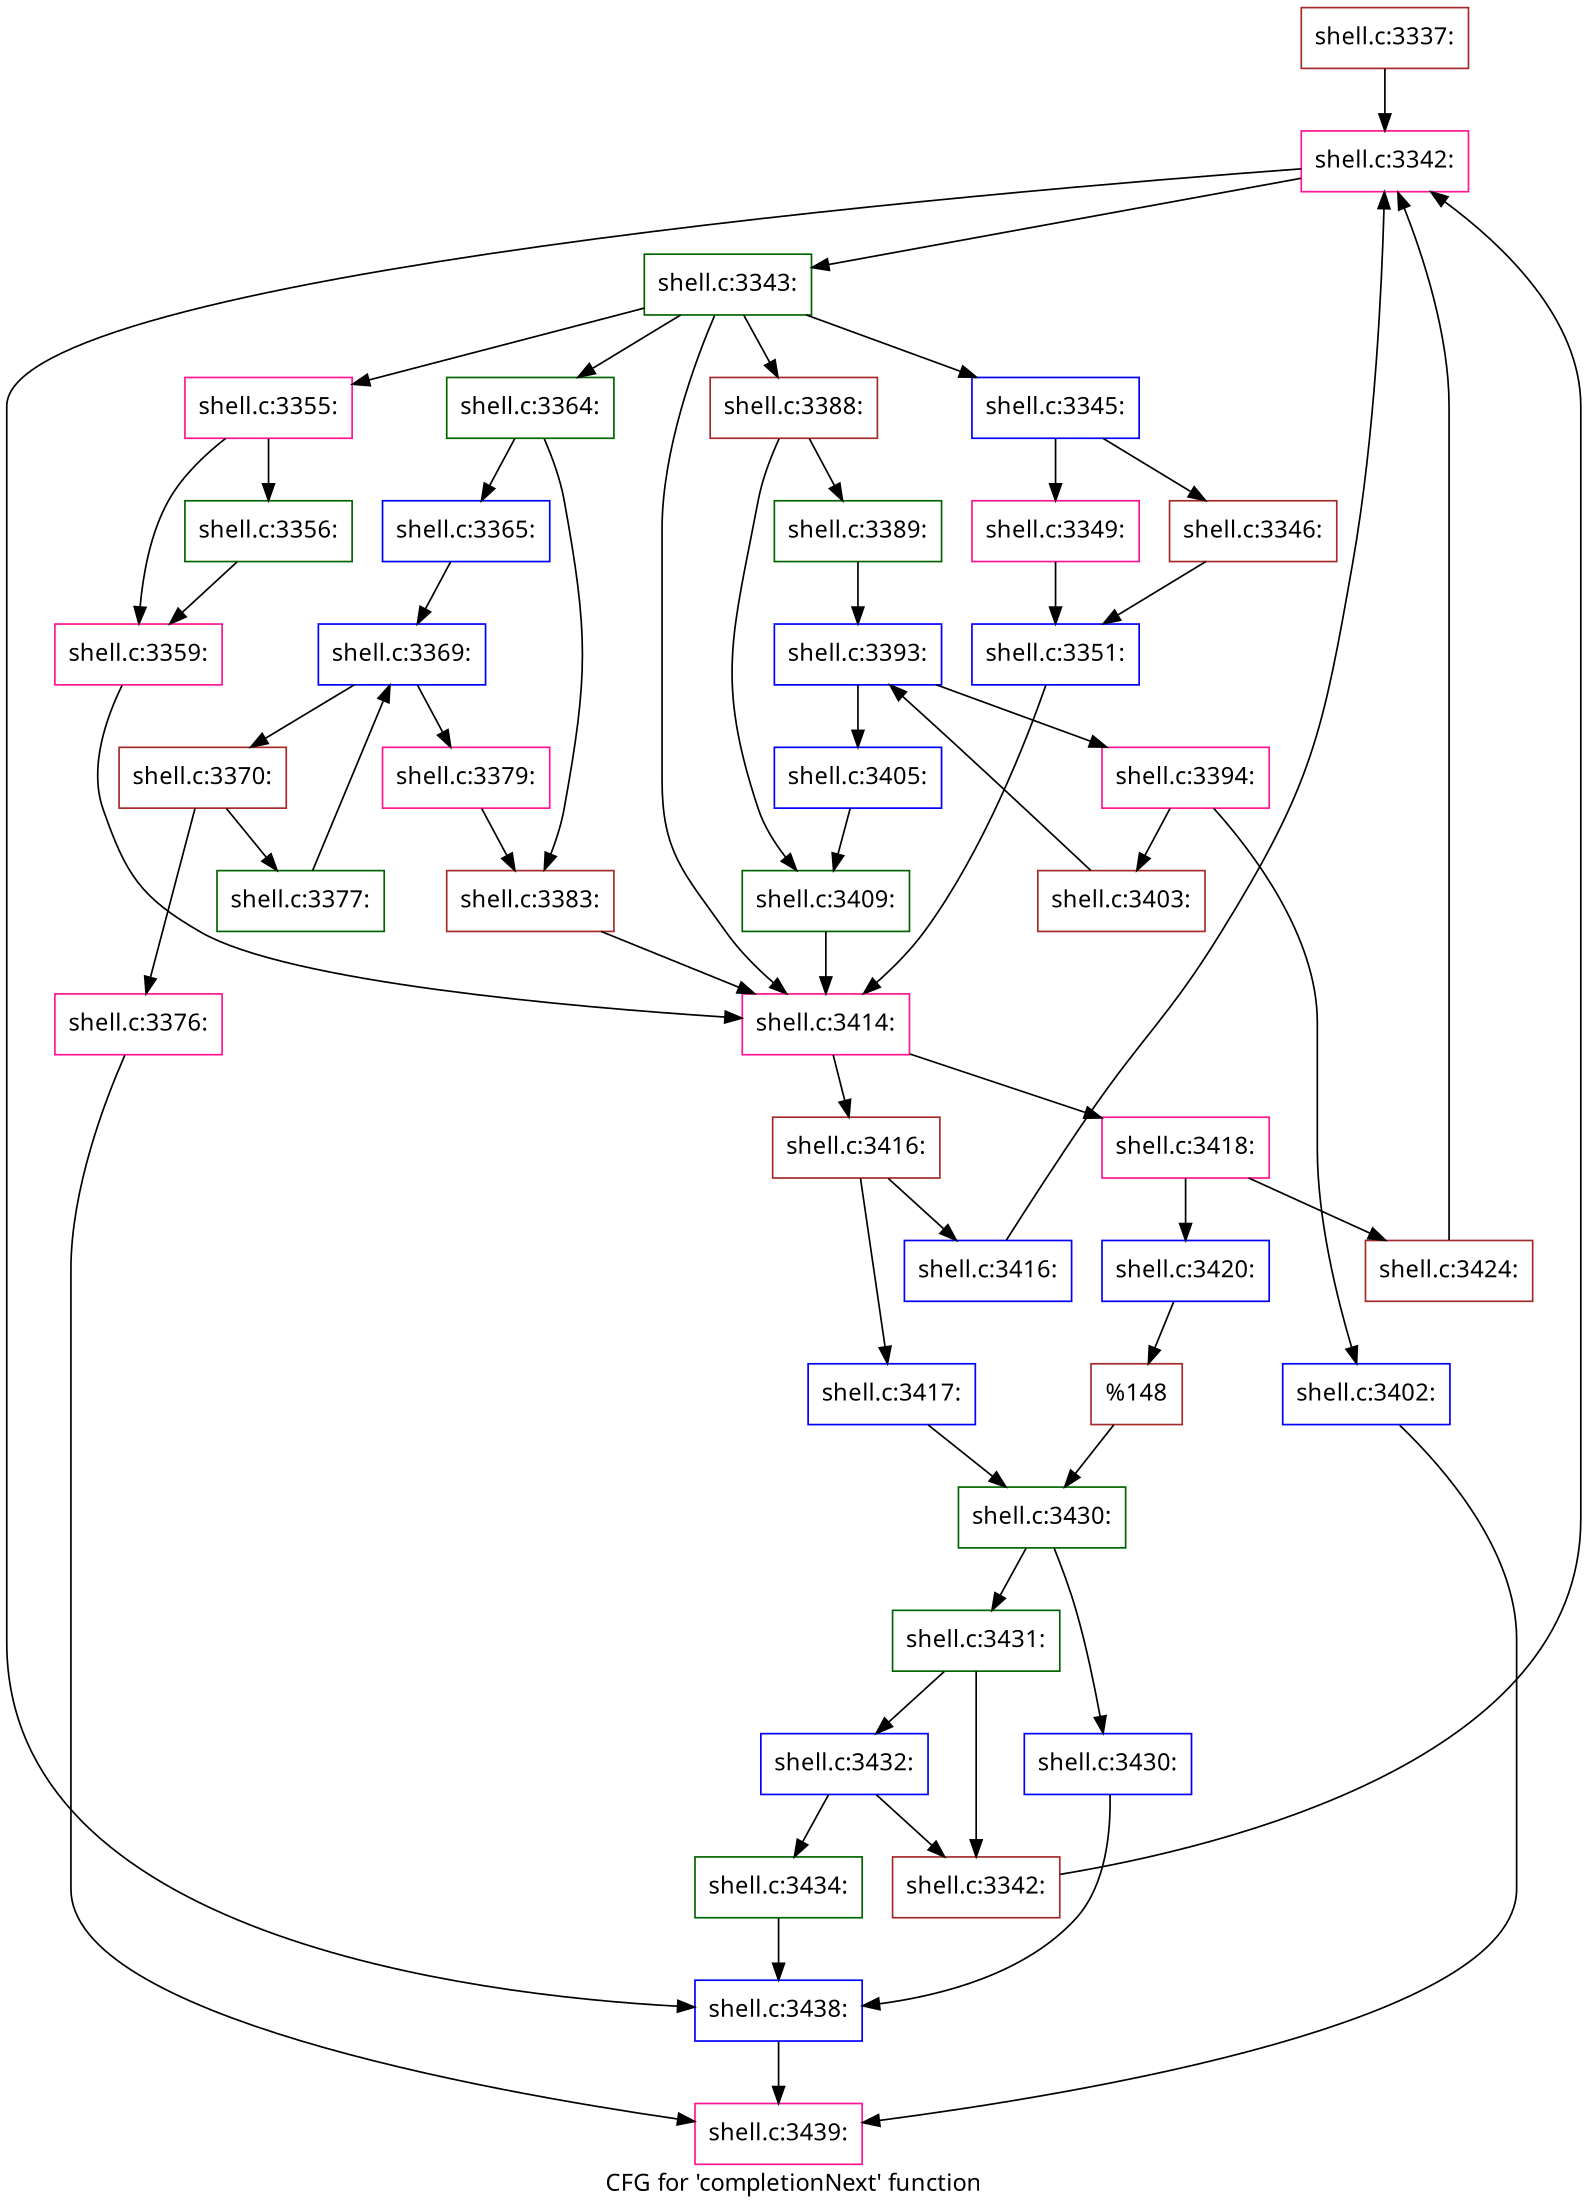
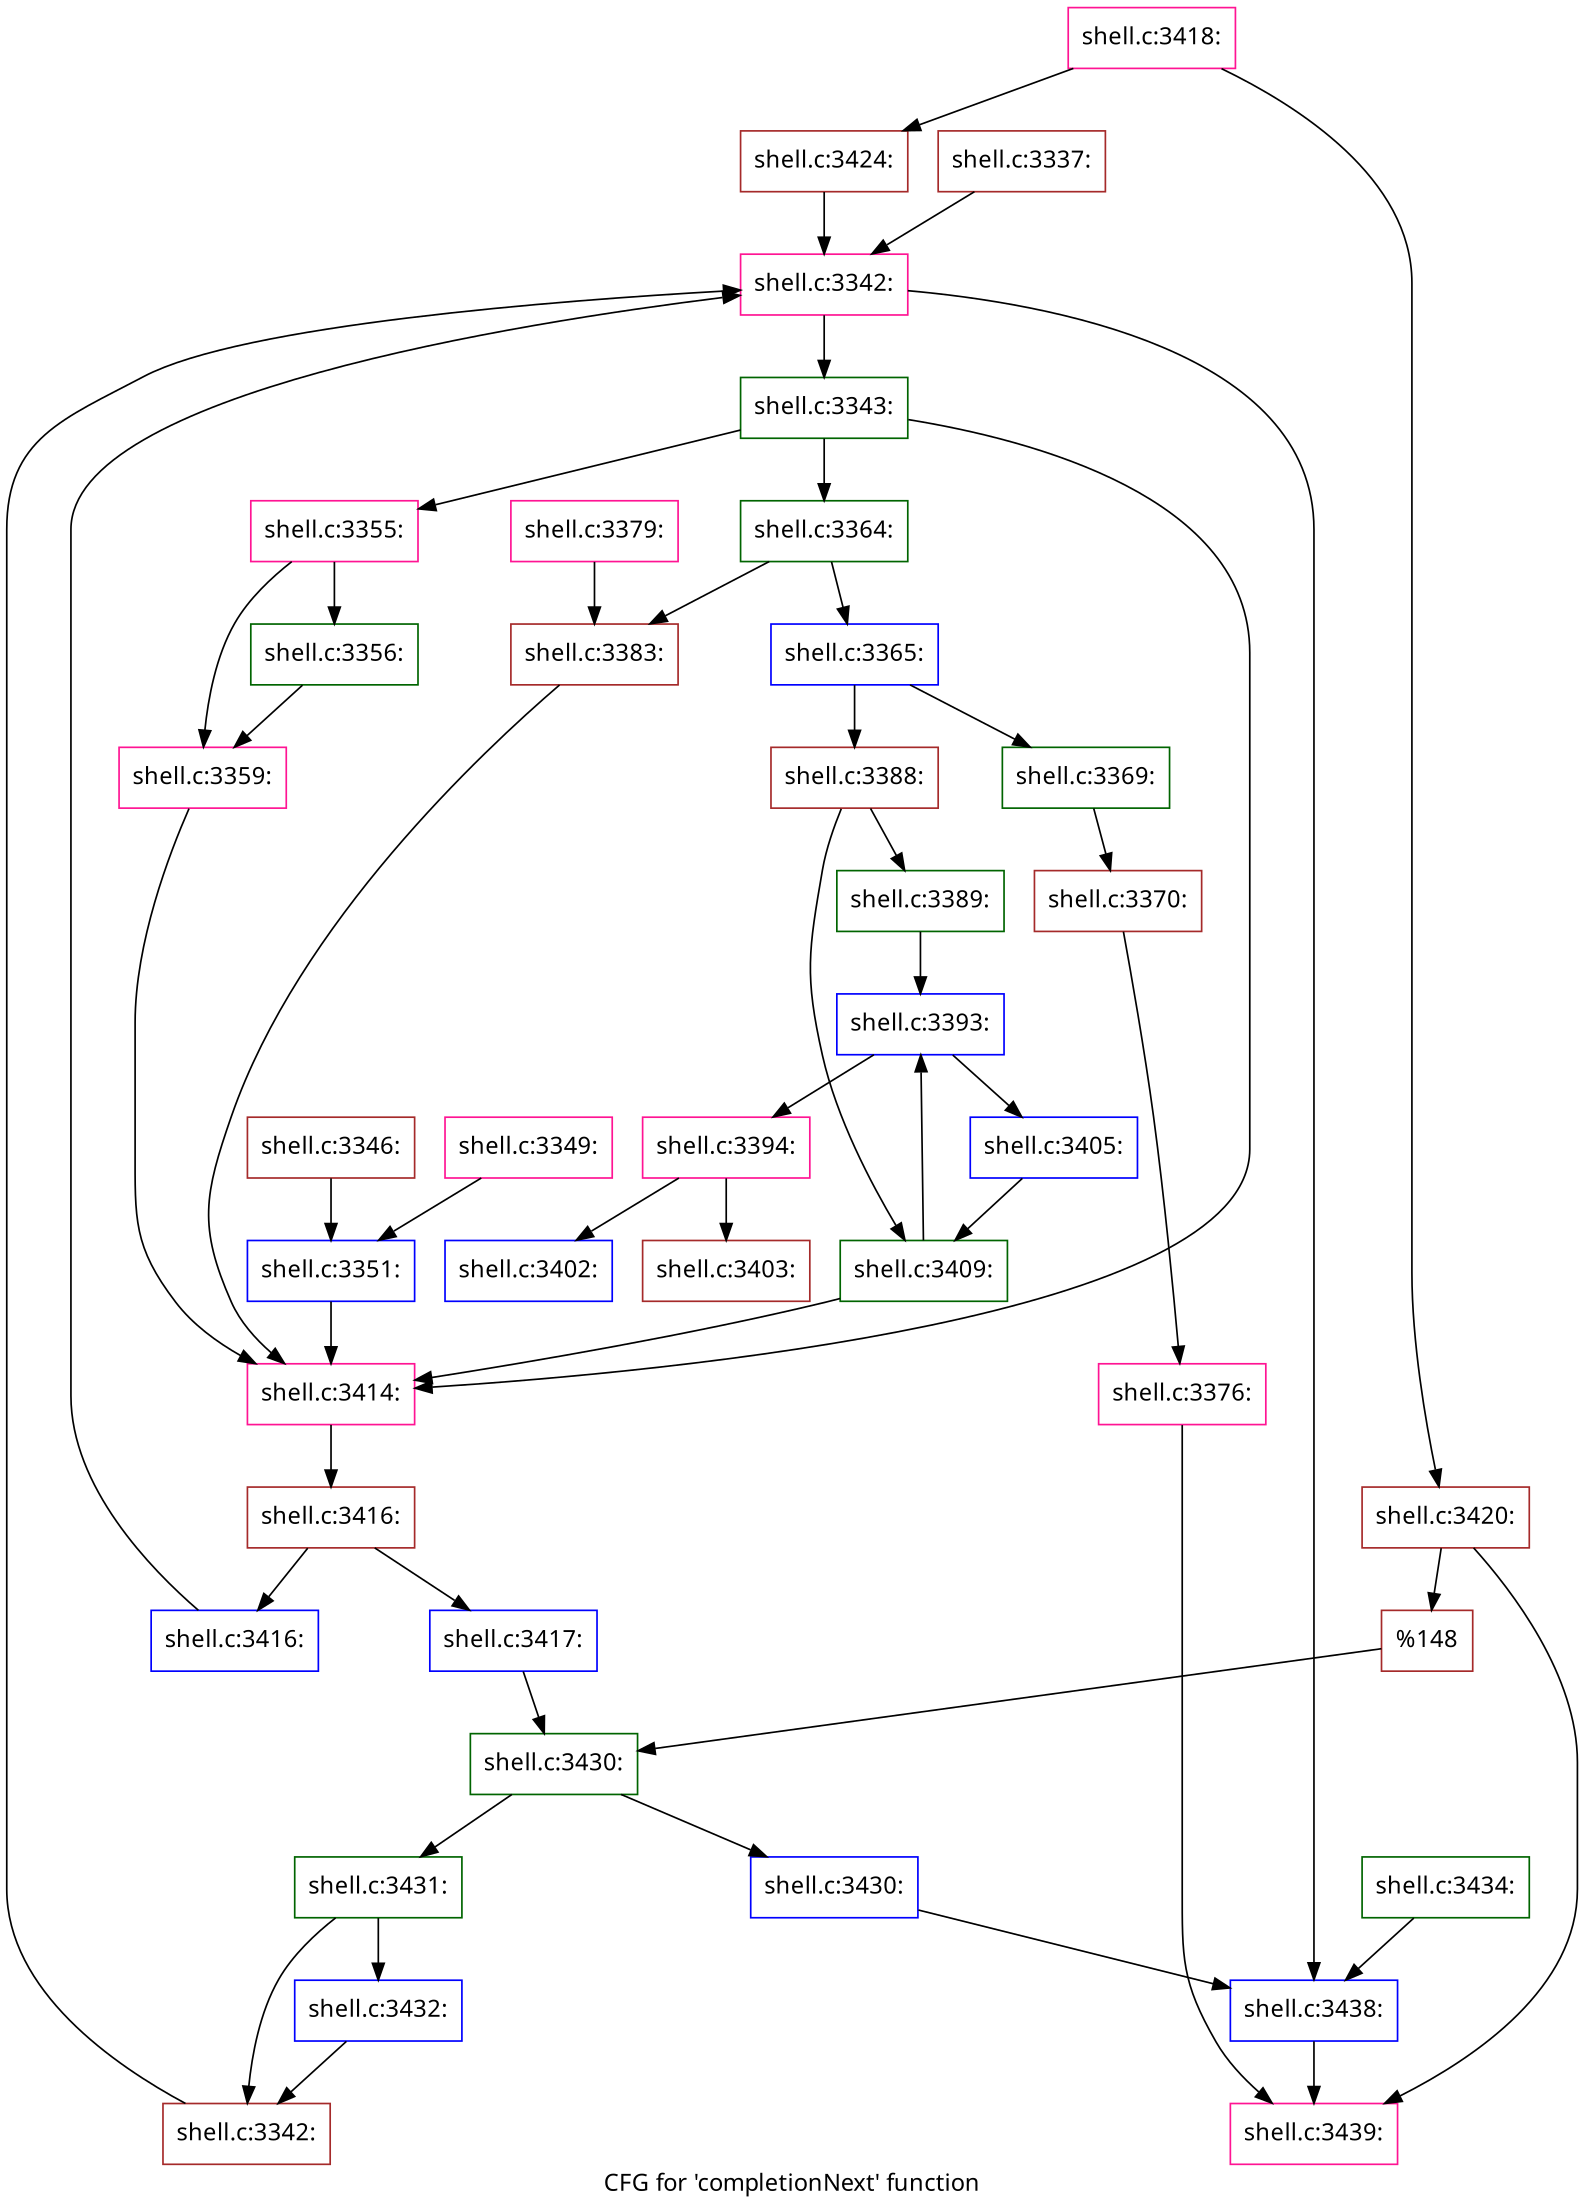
  digraph {
    fontname="Noto Sans"
    label="CFG for 'completionNext' function"
    node [color=blue fontname="Noto Sans" shape=record]
    edge [fontname="Noto Sans"]
    n1 [color=brown label="{shell.c:3337:}"]
    n2 [color=deeppink label="{shell.c:3342:}"]
    n3 [color=darkgreen label="{shell.c:3343:}"]
    n4 [label="{shell.c:3438:}"]
    n5 [color=deeppink label="{shell.c:3414:}"]
-   n6 [label="{shell.c:3345:}"]
    n7 [color=deeppink label="{shell.c:3355:}"]
    n8 [color=darkgreen label="{shell.c:3364:}"]
    n9 [color=brown label="{shell.c:3388:}"]
    n10 [color=deeppink label="{shell.c:3439:}"]
    n11 [color=brown label="{shell.c:3416:}"]
    n12 [color=deeppink label="{shell.c:3418:}"]
    n13 [color=brown label="{shell.c:3346:}"]
    n14 [color=deeppink label="{shell.c:3349:}"]
    n15 [color=darkgreen label="{shell.c:3356:}"]
    n16 [color=deeppink label="{shell.c:3359:}"]
    n17 [label="{shell.c:3365:}"]
    n18 [color=brown label="{shell.c:3383:}"]
    n19 [color=darkgreen label="{shell.c:3389:}"]
    n20 [color=darkgreen label="{shell.c:3409:}"]
    n21 [label="{shell.c:3416:}"]
    n22 [label="{shell.c:3417:}"]
-   n23 [label="{shell.c:3420:}"]
+   n23 [color=brown label="{shell.c:3420:}"]
    n24 [color=brown label="{shell.c:3424:}"]
    n25 [label="{shell.c:3351:}"]
-   n26 [label="{shell.c:3369:}"]
+   n26 [color=darkgreen label="{shell.c:3369:}"]
    n27 [label="{shell.c:3393:}"]
    n28 [color=brown label="{shell.c:3370:}"]
    n29 [color=deeppink label="{shell.c:3379:}"]
    n30 [color=deeppink label="{shell.c:3376:}"]
-   n31 [color=darkgreen label="{shell.c:3377:}"]
    n32 [color=deeppink label="{shell.c:3394:}"]
    n33 [label="{shell.c:3405:}"]
    n34 [label="{shell.c:3402:}"]
    n35 [color=brown label="{shell.c:3403:}"]
    n36 [color=darkgreen label="{shell.c:3430:}"]
    n37 [color=brown label="{%148}"]
    n38 [label="{shell.c:3430:}"]
    n39 [color=darkgreen label="{shell.c:3431:}"]
    n40 [label="{shell.c:3432:}"]
    n41 [color=brown label="{shell.c:3342:}"]
    n42 [color=darkgreen label="{shell.c:3434:}"]
    n1 -> n2
    n2 -> n3
    n2 -> n4
    n3 -> n5
-   n3 -> n6
    n3 -> n7
    n3 -> n8
-   n3 -> n9
+   n17 -> n9
    n4 -> n10
    n5 -> n11
-   n5 -> n12
-   n6 -> n13
-   n6 -> n14
    n7 -> n15
    n7 -> n16
    n8 -> n17
    n8 -> n18
    n9 -> n19
    n9 -> n20
    n11 -> n21
    n11 -> n22
    n12 -> n23
    n12 -> n24
    n13 -> n25
    n14 -> n25
    n15 -> n16
    n16 -> n5
    n17 -> n26
    n18 -> n5
    n19 -> n27
    n20 -> n5
    n21 -> n2
    n22 -> n36
    n23 -> n37
    n24 -> n2
    n25 -> n5
    n26 -> n28
-   n26 -> n29
    n27 -> n32
    n27 -> n33
    n28 -> n30
-   n28 -> n31
    n29 -> n18
    n30 -> n10
-   n31 -> n26
    n32 -> n34
    n32 -> n35
    n33 -> n20
-   n34 -> n10
-   n35 -> n27
+   n23 -> n10
+   n20 -> n27
    n36 -> n38
    n36 -> n39
    n37 -> n36
    n38 -> n4
    n39 -> n40
    n39 -> n41
    n40 -> n41
-   n40 -> n42
    n41 -> n2
    n42 -> n4
  }
